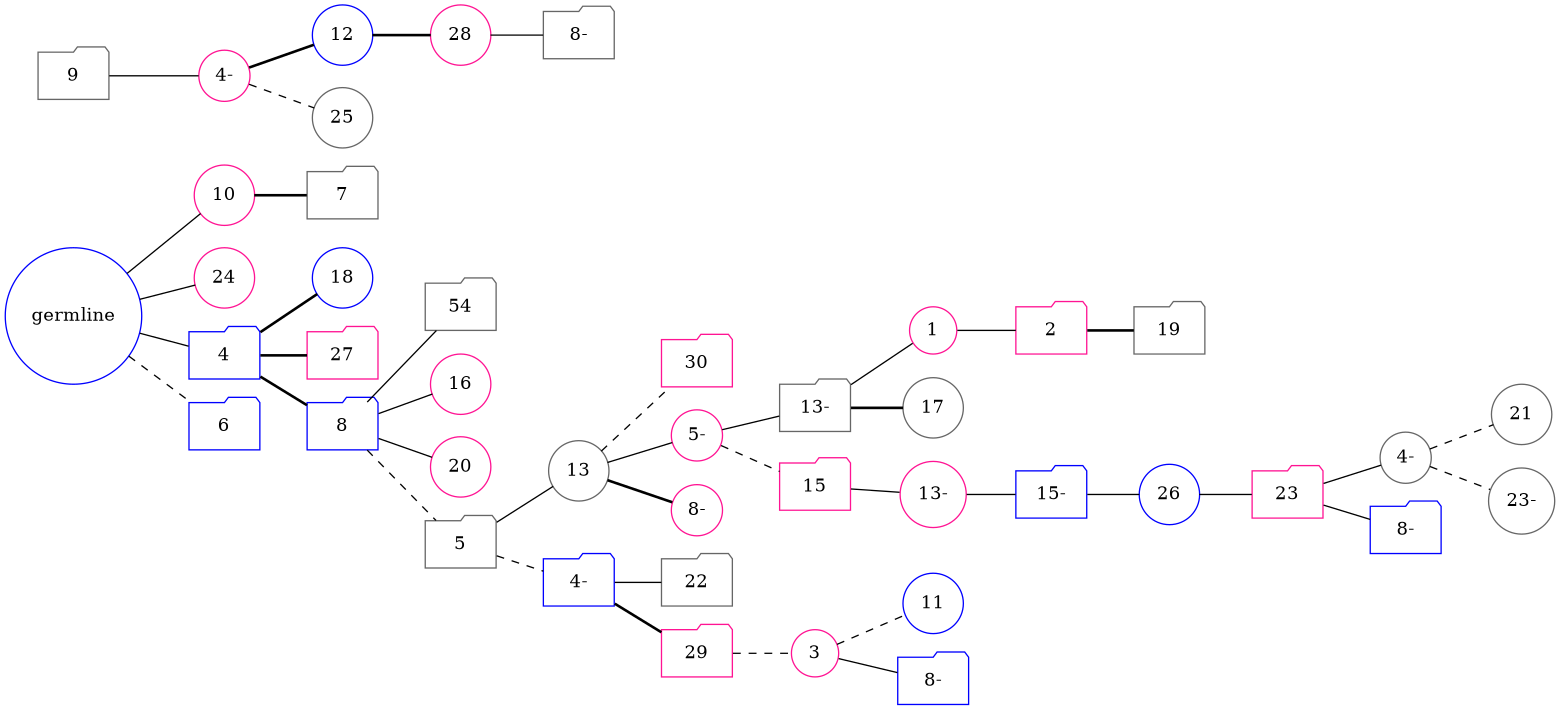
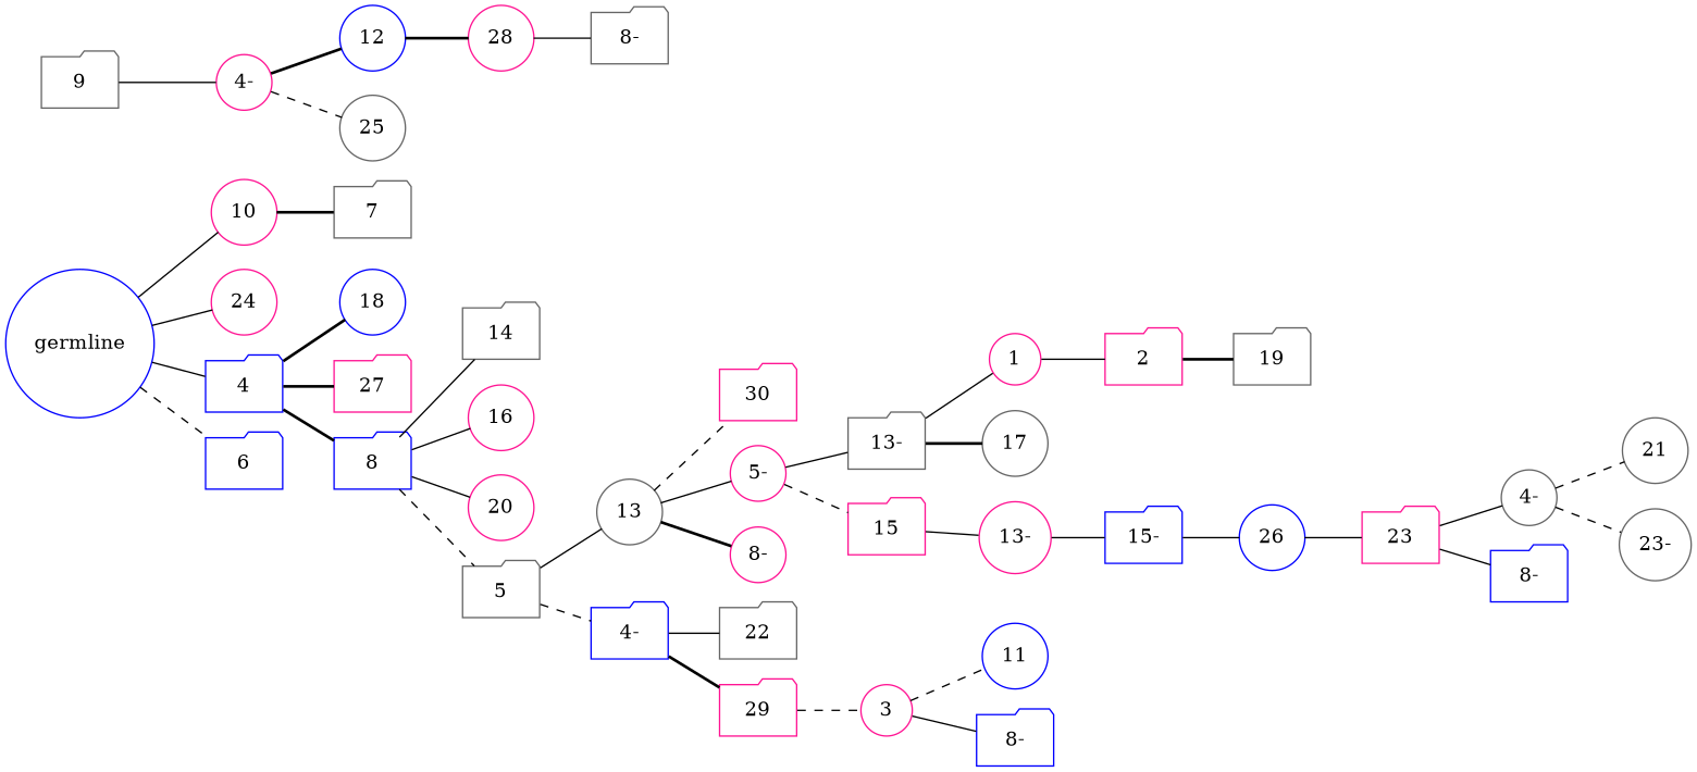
  graph {
    rankdir=LR
    node [color=deeppink shape=circle]
    edge [style=solid]
    n1 [color=blue label=germline]
    n2 [label=10]
    n3 [label=24]
    n4 [color=blue label=4 shape=folder]
    n5 [color=blue label=6 shape=folder]
    n6 [color=gray40 label=7 shape=folder]
    n7 [color=blue label=18]
    n8 [label=27 shape=folder]
    n9 [color=blue label=8 shape=folder]
-   n10 [color=gray40 label=54 shape=folder]
+   n10 [color=gray40 label=14 shape=folder]
    n11 [label=16]
    n12 [label=20]
    n13 [color=gray40 label=5 shape=folder]
    n14 [color=gray40 label=13]
    n15 [color=blue label="4-" shape=folder]
    n16 [label=30 shape=folder]
    n17 [label="5-"]
    n18 [label="8-"]
    n19 [color=gray40 label=22 shape=folder]
    n20 [label=29 shape=folder]
    n21 [color=gray40 label="13-" shape=folder]
    n22 [label=15 shape=folder]
    n23 [label=1]
    n24 [color=gray40 label=17]
    n25 [label="13-"]
    n26 [label=2 shape=folder]
    n27 [color=gray40 label=19 shape=folder]
    n28 [color=blue label="15-" shape=folder]
    n29 [color=blue label=26]
    n30 [label=23 shape=folder]
    n31 [color=gray40 label=9 shape=folder]
    n32 [label="4-"]
    n33 [color=gray40 label="4-"]
    n34 [color=blue label="8-" shape=folder]
    n35 [color=gray40 label=21]
    n36 [color=gray40 label="23-"]
    n37 [color=blue label=12]
    n38 [color=gray40 label=25]
    n39 [label=28]
    n40 [color=gray40 label="8-" shape=folder]
    n41 [label=3]
    n42 [color=blue label=11]
    n43 [color=blue label="8-" shape=folder]
    n1 -- n2
    n1 -- n3
    n1 -- n4
    n1 -- n5 [style=dashed]
    n2 -- n6 [style=bold]
    n4 -- n7 [style=bold]
    n4 -- n8 [style=bold]
    n4 -- n9 [style=bold]
    n9 -- n10
    n9 -- n11
    n9 -- n12
    n9 -- n13 [style=dashed]
    n13 -- n14
    n13 -- n15 [style=dashed]
    n14 -- n16 [style=dashed]
    n14 -- n17
    n14 -- n18 [style=bold]
    n15 -- n19
    n15 -- n20 [style=bold]
    n17 -- n21
    n17 -- n22 [style=dashed]
    n20 -- n41 [style=dashed]
    n21 -- n23
    n21 -- n24 [style=bold]
    n22 -- n25
    n23 -- n26
    n25 -- n28
    n26 -- n27 [style=bold]
    n28 -- n29
    n29 -- n30
    n30 -- n33
    n30 -- n34
    n31 -- n32
    n32 -- n37 [style=bold]
    n32 -- n38 [style=dashed]
    n33 -- n35 [style=dashed]
    n33 -- n36 [style=dashed]
    n37 -- n39 [style=bold]
    n39 -- n40
    n41 -- n42 [style=dashed]
    n41 -- n43
  }
